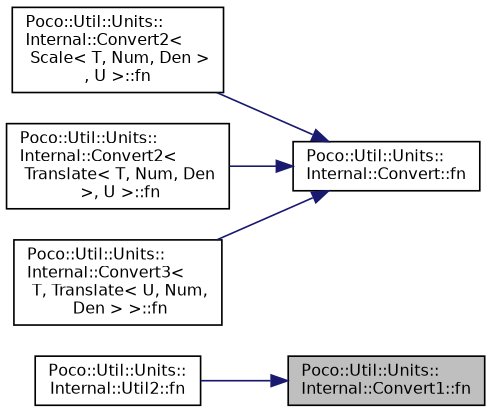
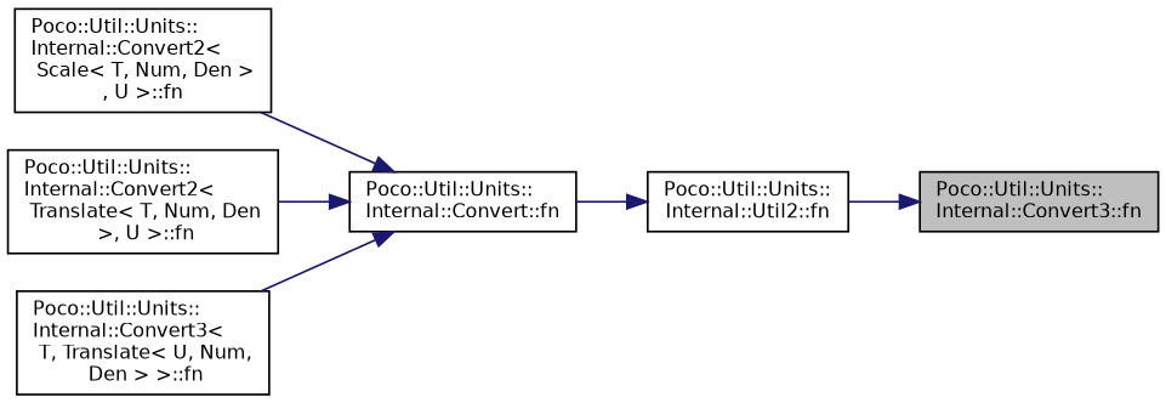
  digraph {
    rankdir=RL
    node [color=black fillcolor=white fontname=Helvetica fontsize=10 shape=record style=filled]
    edge [color=midnightblue dir=back fontname=Helvetica fontsize=10 labelfontname=Helvetica labelfontsize=10 style=solid]
-   n1 [fillcolor=grey75 fontcolor=black height=0.2 label="Poco::Util::Units::\lInternal::Convert1::fn" width=0.4]
+   n1 [fillcolor=grey75 fontcolor=black height=0.2 label="Poco::Util::Units::\lInternal::Convert3::fn" width=0.4]
    n2 [height=0.2 label="Poco::Util::Units::\lInternal::Util2::fn" width=0.4]
    n3 [height=0.2 label="Poco::Util::Units::\lInternal::Convert::fn" width=0.4]
    n4 [height=0.2 label="Poco::Util::Units::\lInternal::Convert2\<\l Scale\< T, Num, Den \>\l, U \>::fn" width=0.4]
    n5 [height=0.2 label="Poco::Util::Units::\lInternal::Convert2\<\l Translate\< T, Num, Den\l \>, U \>::fn" width=0.4]
    n6 [height=0.2 label="Poco::Util::Units::\lInternal::Convert3\<\l T, Translate\< U, Num,\l Den \> \>::fn" width=0.4]
    n1 -> n2
+   n2 -> n3
    n3 -> n4
    n3 -> n5
    n3 -> n6
  }
